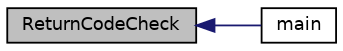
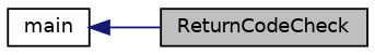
  digraph {
    rankdir=LR
    node [color=black fontname=Helvetica fontsize=10 shape=record style=filled]
    n1 [fillcolor=grey75 fontcolor=black height=0.2 label=ReturnCodeCheck width=0.4]
    n2 [fillcolor=white height=0.2 label=main width=0.4]
-   n1 -> n2 [color=midnightblue dir=back fontname=Helvetica fontsize=10 labelfontname=Helvetica labelfontsize=10 style=solid]
+   n2 -> n1 [color=midnightblue dir=back fontname=Helvetica fontsize=10 labelfontname=Helvetica labelfontsize=10 style=solid]
  }
